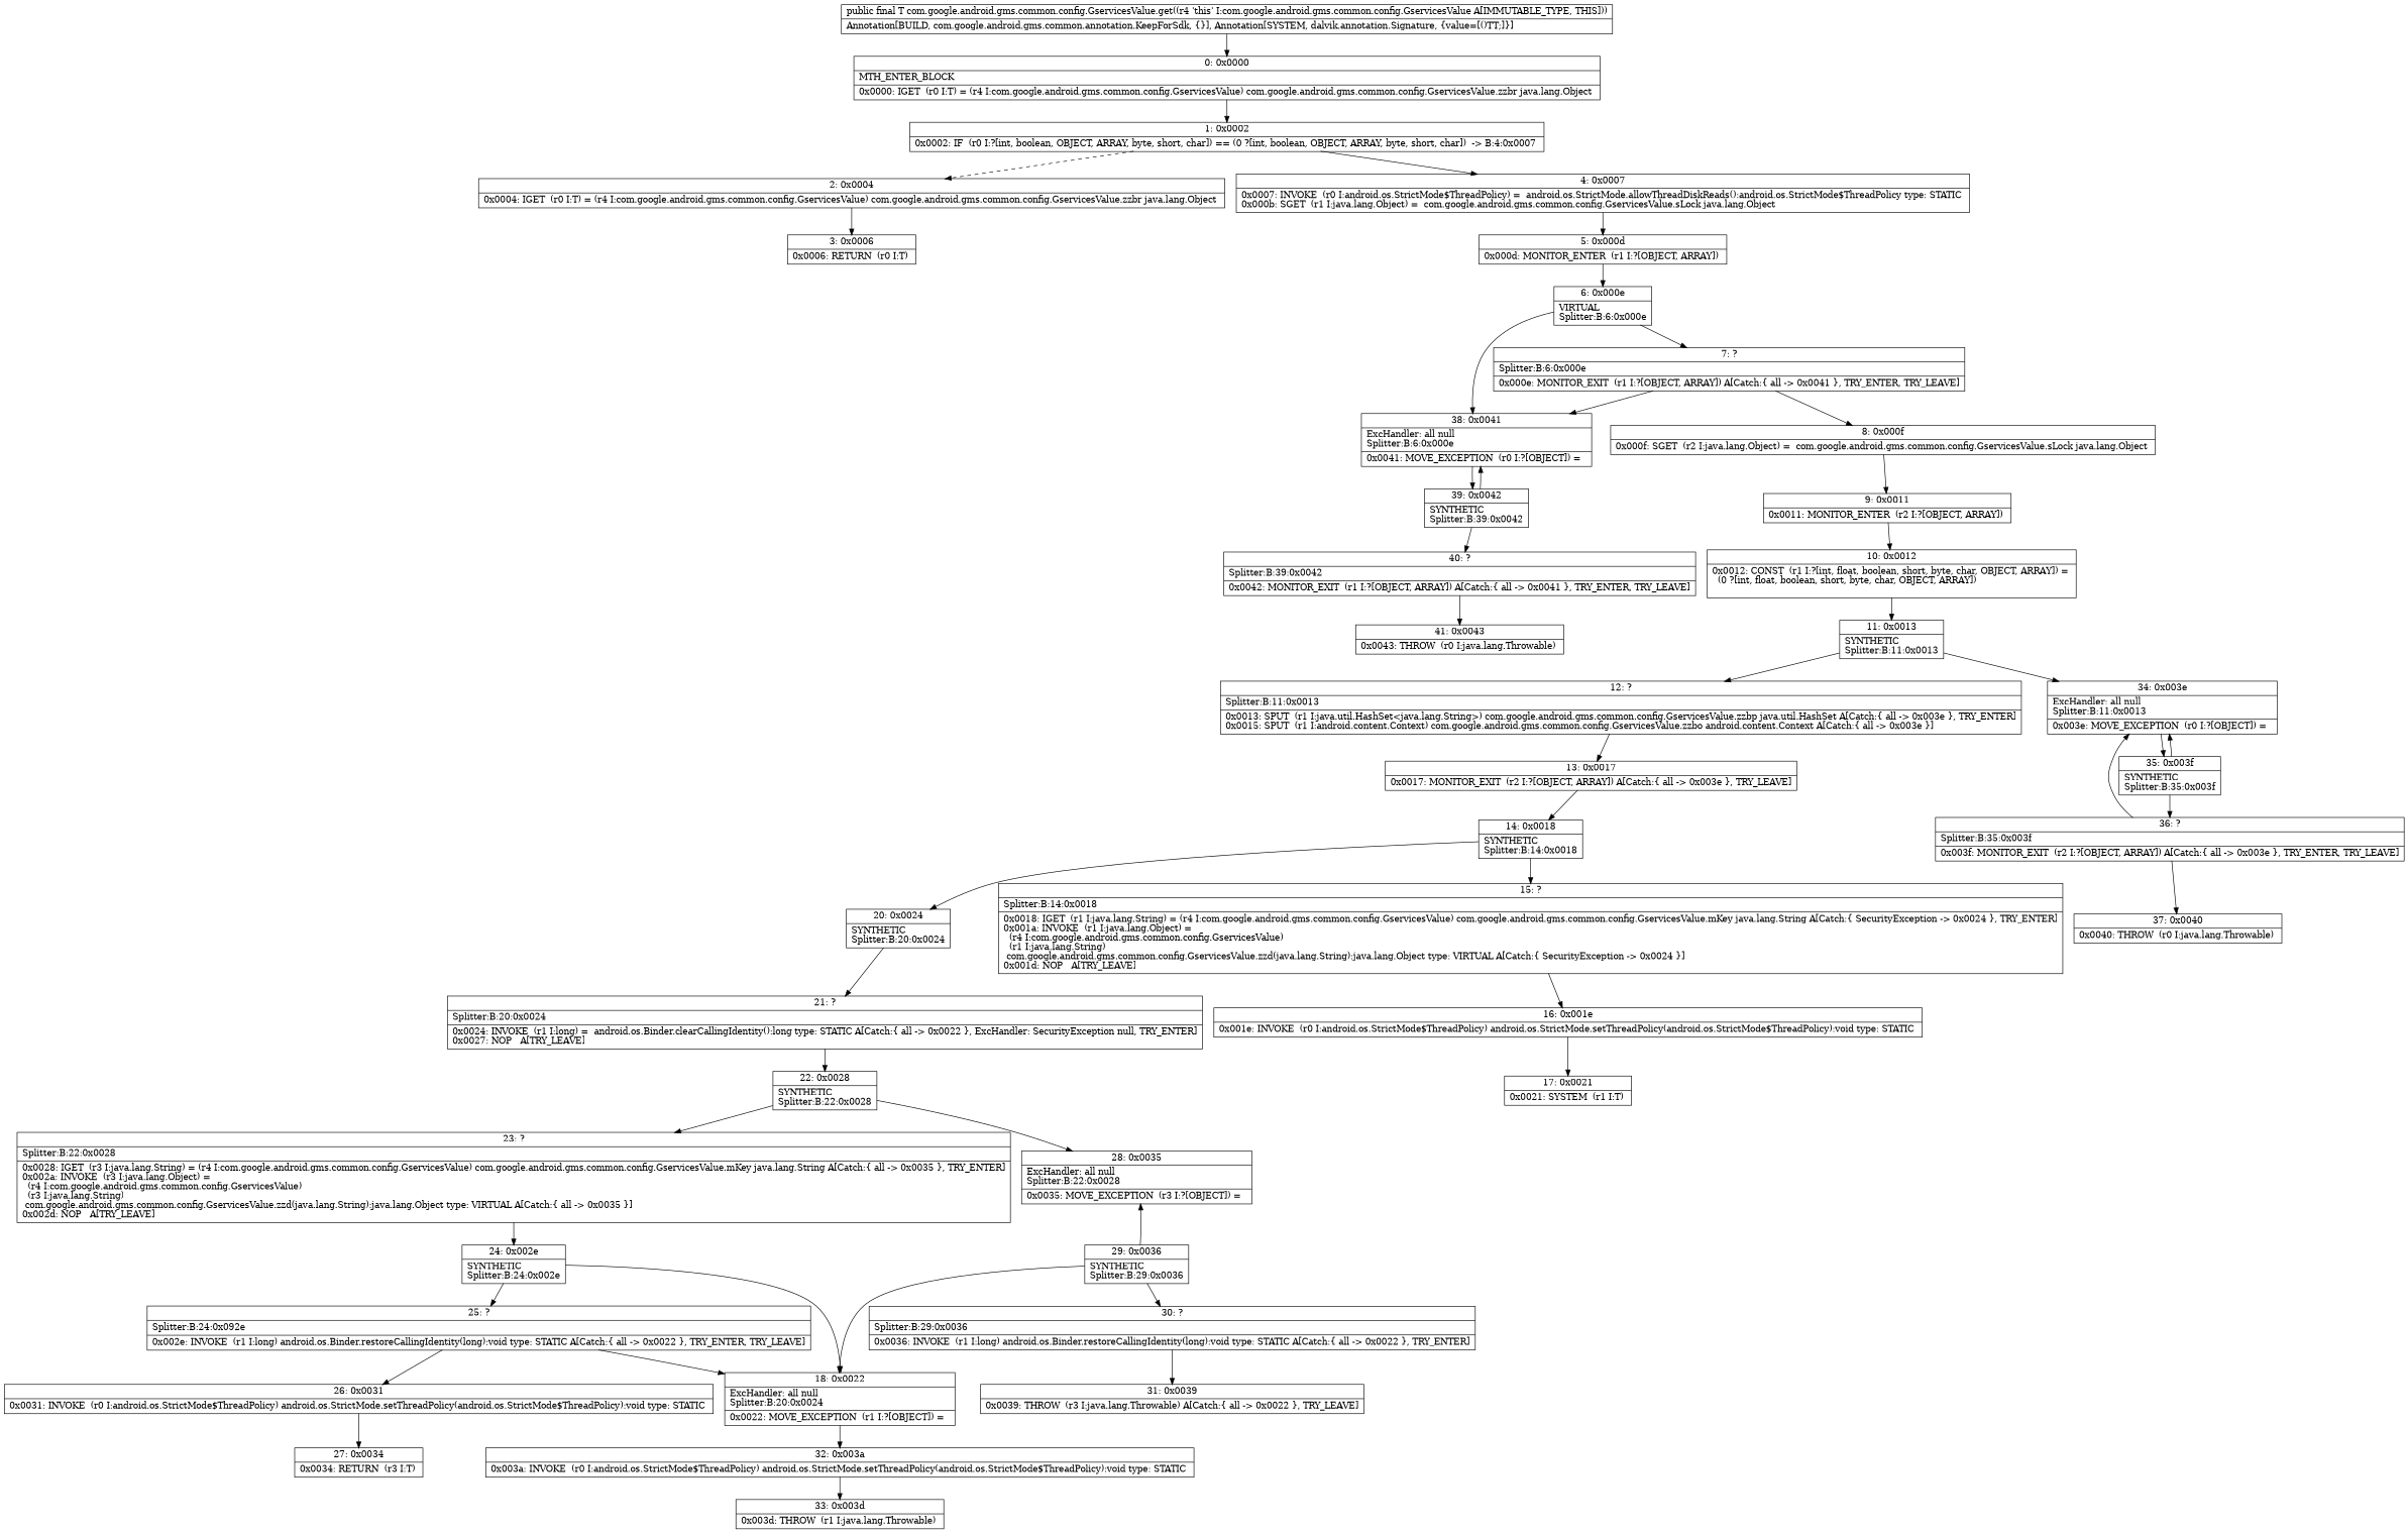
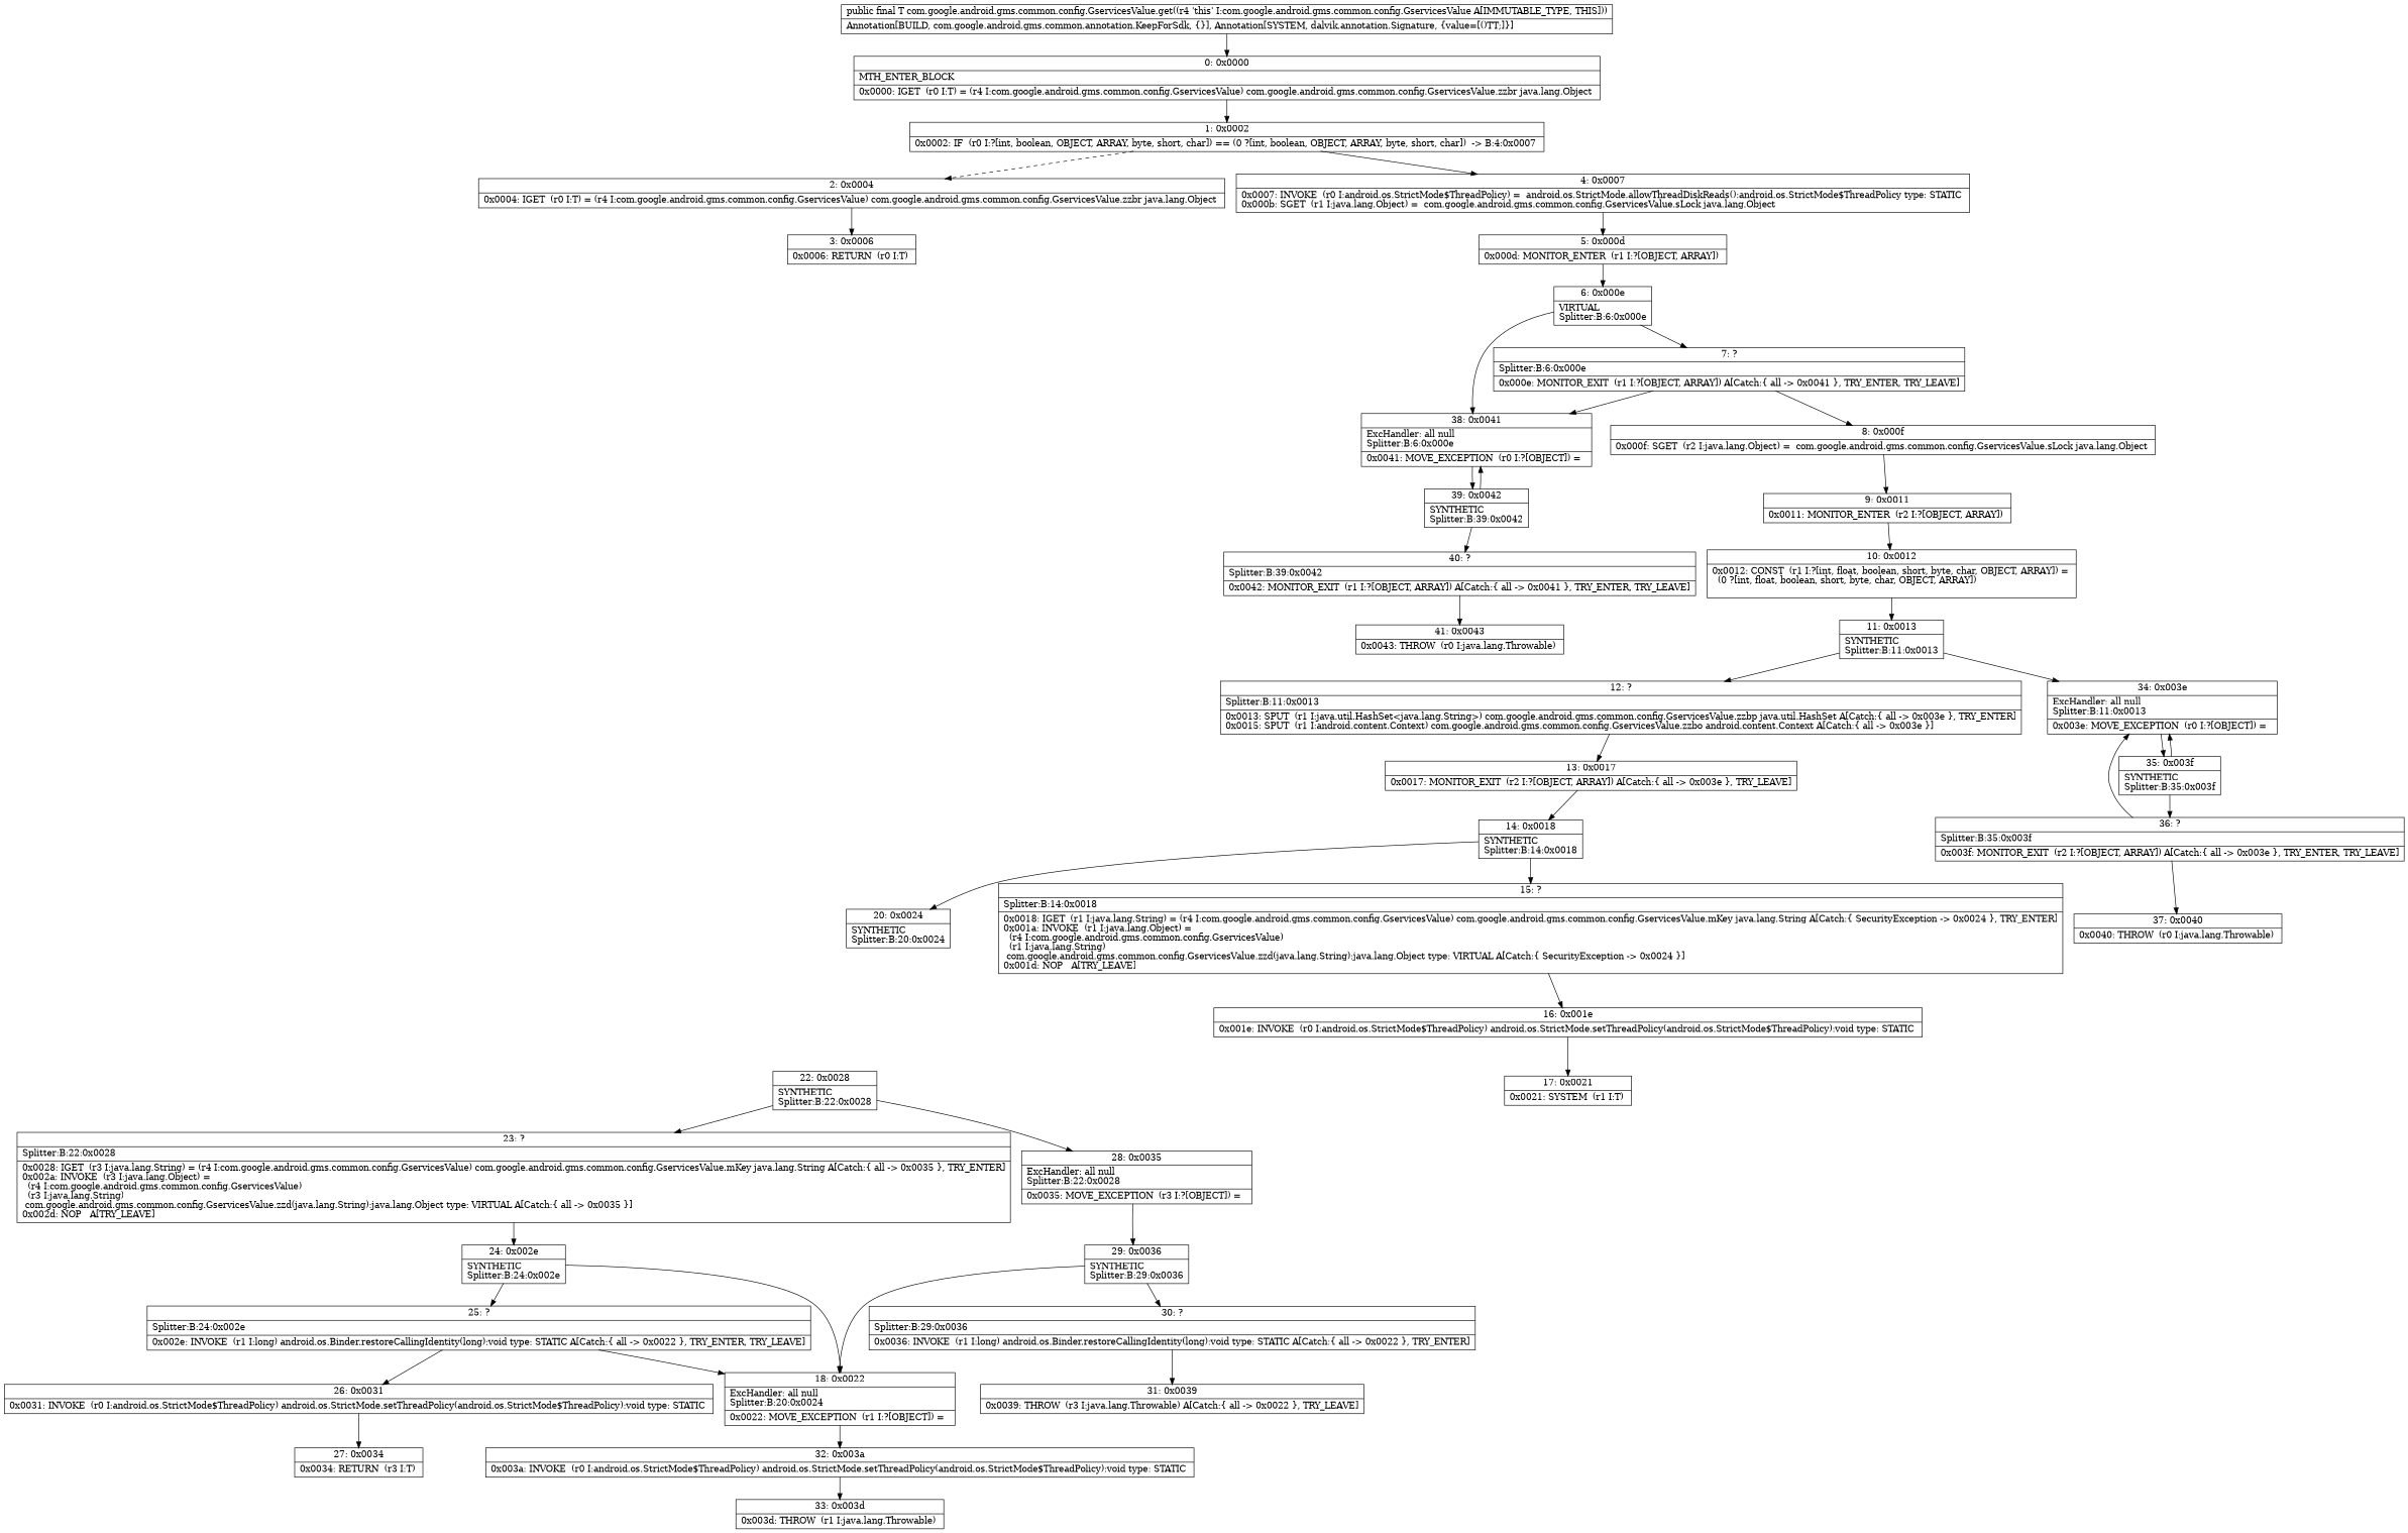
  digraph {
    fontname="DejaVu Serif"
    node [fontname="DejaVu Serif" shape=record]
    edge [fontname="DejaVu Serif"]
    n1 [label="{0\:\ 0x0000|MTH_ENTER_BLOCK\l|0x0000: IGET  (r0 I:T) = (r4 I:com.google.android.gms.common.config.GservicesValue) com.google.android.gms.common.config.GservicesValue.zzbr java.lang.Object \l}"]
    n2 [label="{1\:\ 0x0002|0x0002: IF  (r0 I:?[int, boolean, OBJECT, ARRAY, byte, short, char]) == (0 ?[int, boolean, OBJECT, ARRAY, byte, short, char])  \-\> B:4:0x0007 \l}"]
    n3 [label="{2\:\ 0x0004|0x0004: IGET  (r0 I:T) = (r4 I:com.google.android.gms.common.config.GservicesValue) com.google.android.gms.common.config.GservicesValue.zzbr java.lang.Object \l}"]
    n4 [label="{4\:\ 0x0007|0x0007: INVOKE  (r0 I:android.os.StrictMode$ThreadPolicy) =  android.os.StrictMode.allowThreadDiskReads():android.os.StrictMode$ThreadPolicy type: STATIC \l0x000b: SGET  (r1 I:java.lang.Object) =  com.google.android.gms.common.config.GservicesValue.sLock java.lang.Object \l}"]
    n5 [label="{3\:\ 0x0006|0x0006: RETURN  (r0 I:T) \l}"]
    n6 [label="{5\:\ 0x000d|0x000d: MONITOR_ENTER  (r1 I:?[OBJECT, ARRAY]) \l}"]
    n7 [label="{6\:\ 0x000e|VIRTUAL\lSplitter:B:6:0x000e\l}"]
    n8 [label="{7\:\ ?|Splitter:B:6:0x000e\l|0x000e: MONITOR_EXIT  (r1 I:?[OBJECT, ARRAY]) A[Catch:\{ all \-\> 0x0041 \}, TRY_ENTER, TRY_LEAVE]\l}"]
    n9 [label="{38\:\ 0x0041|ExcHandler: all null\lSplitter:B:6:0x000e\l|0x0041: MOVE_EXCEPTION  (r0 I:?[OBJECT]) =  \l}"]
    n10 [label="{8\:\ 0x000f|0x000f: SGET  (r2 I:java.lang.Object) =  com.google.android.gms.common.config.GservicesValue.sLock java.lang.Object \l}"]
    n11 [label="{39\:\ 0x0042|SYNTHETIC\lSplitter:B:39:0x0042\l}"]
    n12 [label="{9\:\ 0x0011|0x0011: MONITOR_ENTER  (r2 I:?[OBJECT, ARRAY]) \l}"]
    n13 [label="{10\:\ 0x0012|0x0012: CONST  (r1 I:?[int, float, boolean, short, byte, char, OBJECT, ARRAY]) = \l  (0 ?[int, float, boolean, short, byte, char, OBJECT, ARRAY])\l \l}"]
    n14 [label="{11\:\ 0x0013|SYNTHETIC\lSplitter:B:11:0x0013\l}"]
    n15 [label="{12\:\ ?|Splitter:B:11:0x0013\l|0x0013: SPUT  (r1 I:java.util.HashSet\<java.lang.String\>) com.google.android.gms.common.config.GservicesValue.zzbp java.util.HashSet A[Catch:\{ all \-\> 0x003e \}, TRY_ENTER]\l0x0015: SPUT  (r1 I:android.content.Context) com.google.android.gms.common.config.GservicesValue.zzbo android.content.Context A[Catch:\{ all \-\> 0x003e \}]\l}"]
    n16 [label="{34\:\ 0x003e|ExcHandler: all null\lSplitter:B:11:0x0013\l|0x003e: MOVE_EXCEPTION  (r0 I:?[OBJECT]) =  \l}"]
    n17 [label="{13\:\ 0x0017|0x0017: MONITOR_EXIT  (r2 I:?[OBJECT, ARRAY]) A[Catch:\{ all \-\> 0x003e \}, TRY_LEAVE]\l}"]
    n18 [label="{35\:\ 0x003f|SYNTHETIC\lSplitter:B:35:0x003f\l}"]
    n19 [label="{14\:\ 0x0018|SYNTHETIC\lSplitter:B:14:0x0018\l}"]
    n20 [label="{15\:\ ?|Splitter:B:14:0x0018\l|0x0018: IGET  (r1 I:java.lang.String) = (r4 I:com.google.android.gms.common.config.GservicesValue) com.google.android.gms.common.config.GservicesValue.mKey java.lang.String A[Catch:\{ SecurityException \-\> 0x0024 \}, TRY_ENTER]\l0x001a: INVOKE  (r1 I:java.lang.Object) = \l  (r4 I:com.google.android.gms.common.config.GservicesValue)\l  (r1 I:java.lang.String)\l com.google.android.gms.common.config.GservicesValue.zzd(java.lang.String):java.lang.Object type: VIRTUAL A[Catch:\{ SecurityException \-\> 0x0024 \}]\l0x001d: NOP   A[TRY_LEAVE]\l}"]
    n21 [label="{20\:\ 0x0024|SYNTHETIC\lSplitter:B:20:0x0024\l}"]
    n22 [label="{16\:\ 0x001e|0x001e: INVOKE  (r0 I:android.os.StrictMode$ThreadPolicy) android.os.StrictMode.setThreadPolicy(android.os.StrictMode$ThreadPolicy):void type: STATIC \l}"]
-   n23 [label="{21\:\ ?|Splitter:B:20:0x0024\l|0x0024: INVOKE  (r1 I:long) =  android.os.Binder.clearCallingIdentity():long type: STATIC A[Catch:\{ all \-\> 0x0022 \}, ExcHandler: SecurityException null, TRY_ENTER]\l0x0027: NOP   A[TRY_LEAVE]\l}"]
    n24 [label="{17\:\ 0x0021|0x0021: SYSTEM  (r1 I:T) \l}"]
    n25 [label="{18\:\ 0x0022|ExcHandler: all null\lSplitter:B:20:0x0024\l|0x0022: MOVE_EXCEPTION  (r1 I:?[OBJECT]) =  \l}"]
    n26 [label="{32\:\ 0x003a|0x003a: INVOKE  (r0 I:android.os.StrictMode$ThreadPolicy) android.os.StrictMode.setThreadPolicy(android.os.StrictMode$ThreadPolicy):void type: STATIC \l}"]
    n27 [label="{33\:\ 0x003d|0x003d: THROW  (r1 I:java.lang.Throwable) \l}"]
    n28 [label="{22\:\ 0x0028|SYNTHETIC\lSplitter:B:22:0x0028\l}"]
    n29 [label="{23\:\ ?|Splitter:B:22:0x0028\l|0x0028: IGET  (r3 I:java.lang.String) = (r4 I:com.google.android.gms.common.config.GservicesValue) com.google.android.gms.common.config.GservicesValue.mKey java.lang.String A[Catch:\{ all \-\> 0x0035 \}, TRY_ENTER]\l0x002a: INVOKE  (r3 I:java.lang.Object) = \l  (r4 I:com.google.android.gms.common.config.GservicesValue)\l  (r3 I:java.lang.String)\l com.google.android.gms.common.config.GservicesValue.zzd(java.lang.String):java.lang.Object type: VIRTUAL A[Catch:\{ all \-\> 0x0035 \}]\l0x002d: NOP   A[TRY_LEAVE]\l}"]
    n30 [label="{28\:\ 0x0035|ExcHandler: all null\lSplitter:B:22:0x0028\l|0x0035: MOVE_EXCEPTION  (r3 I:?[OBJECT]) =  \l}"]
    n31 [label="{24\:\ 0x002e|SYNTHETIC\lSplitter:B:24:0x002e\l}"]
    n32 [label="{29\:\ 0x0036|SYNTHETIC\lSplitter:B:29:0x0036\l}"]
-   n33 [label="{25\:\ ?|Splitter:B:24:0x092e\l|0x002e: INVOKE  (r1 I:long) android.os.Binder.restoreCallingIdentity(long):void type: STATIC A[Catch:\{ all \-\> 0x0022 \}, TRY_ENTER, TRY_LEAVE]\l}"]
+   n33 [label="{25\:\ ?|Splitter:B:24:0x002e\l|0x002e: INVOKE  (r1 I:long) android.os.Binder.restoreCallingIdentity(long):void type: STATIC A[Catch:\{ all \-\> 0x0022 \}, TRY_ENTER, TRY_LEAVE]\l}"]
    n34 [label="{26\:\ 0x0031|0x0031: INVOKE  (r0 I:android.os.StrictMode$ThreadPolicy) android.os.StrictMode.setThreadPolicy(android.os.StrictMode$ThreadPolicy):void type: STATIC \l}"]
    n35 [label="{27\:\ 0x0034|0x0034: RETURN  (r3 I:T) \l}"]
    n36 [label="{30\:\ ?|Splitter:B:29:0x0036\l|0x0036: INVOKE  (r1 I:long) android.os.Binder.restoreCallingIdentity(long):void type: STATIC A[Catch:\{ all \-\> 0x0022 \}, TRY_ENTER]\l}"]
    n37 [label="{31\:\ 0x0039|0x0039: THROW  (r3 I:java.lang.Throwable) A[Catch:\{ all \-\> 0x0022 \}, TRY_LEAVE]\l}"]
    n38 [label="{36\:\ ?|Splitter:B:35:0x003f\l|0x003f: MONITOR_EXIT  (r2 I:?[OBJECT, ARRAY]) A[Catch:\{ all \-\> 0x003e \}, TRY_ENTER, TRY_LEAVE]\l}"]
    n39 [label="{37\:\ 0x0040|0x0040: THROW  (r0 I:java.lang.Throwable) \l}"]
    n40 [label="{40\:\ ?|Splitter:B:39:0x0042\l|0x0042: MONITOR_EXIT  (r1 I:?[OBJECT, ARRAY]) A[Catch:\{ all \-\> 0x0041 \}, TRY_ENTER, TRY_LEAVE]\l}"]
    n41 [label="{41\:\ 0x0043|0x0043: THROW  (r0 I:java.lang.Throwable) \l}"]
    n42 [label="{public final T com.google.android.gms.common.config.GservicesValue.get((r4 'this' I:com.google.android.gms.common.config.GservicesValue A[IMMUTABLE_TYPE, THIS]))  | Annotation[BUILD, com.google.android.gms.common.annotation.KeepForSdk, \{\}], Annotation[SYSTEM, dalvik.annotation.Signature, \{value=[()TT;]\}]\l}"]
    n1 -> n2
    n2 -> n3 [style=dashed]
    n2 -> n4
    n3 -> n5
    n4 -> n6
    n6 -> n7
    n7 -> n8
    n7 -> n9
    n8 -> n9
    n8 -> n10
    n9 -> n11
    n10 -> n12
    n11 -> n9
    n11 -> n40
    n12 -> n13
    n13 -> n14
    n14 -> n15
    n14 -> n16
    n15 -> n17
    n16 -> n18
    n17 -> n19
    n18 -> n16
    n18 -> n38
    n19 -> n20
    n19 -> n21
    n20 -> n22
-   n21 -> n23
    n22 -> n24
-   n23 -> n28
    n25 -> n26
    n26 -> n27
    n28 -> n29
    n28 -> n30
    n29 -> n31
-   n32 -> n30
+   n30 -> n32
    n31 -> n25
    n31 -> n33
    n32 -> n25
    n32 -> n36
    n33 -> n25
    n33 -> n34
    n34 -> n35
    n36 -> n37
    n38 -> n16
    n38 -> n39
    n40 -> n41
    n42 -> n1
  }
